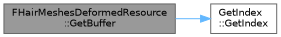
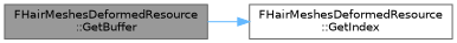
  digraph {
    rankdir=LR
    node [fontname=Helvetica fontsize=10 shape=box style=filled]
    n1 [color=gray40 fillcolor=grey60 fontcolor=black height=0.2 label="FHairMeshesDeformedResource\l::GetBuffer" width=0.4]
-   n2 [color=grey40 fillcolor=white height=0.2 label="GetIndex\l::GetIndex" width=0.4]
+   n2 [color=grey40 fillcolor=white height=0.2 label="FHairMeshesDeformedResource\l::GetIndex" width=0.4]
    n1 -> n2 [color=steelblue1 fontname=Helvetica fontsize=10 labelfontname=Helvetica labelfontsize=10 style=solid]
  }
